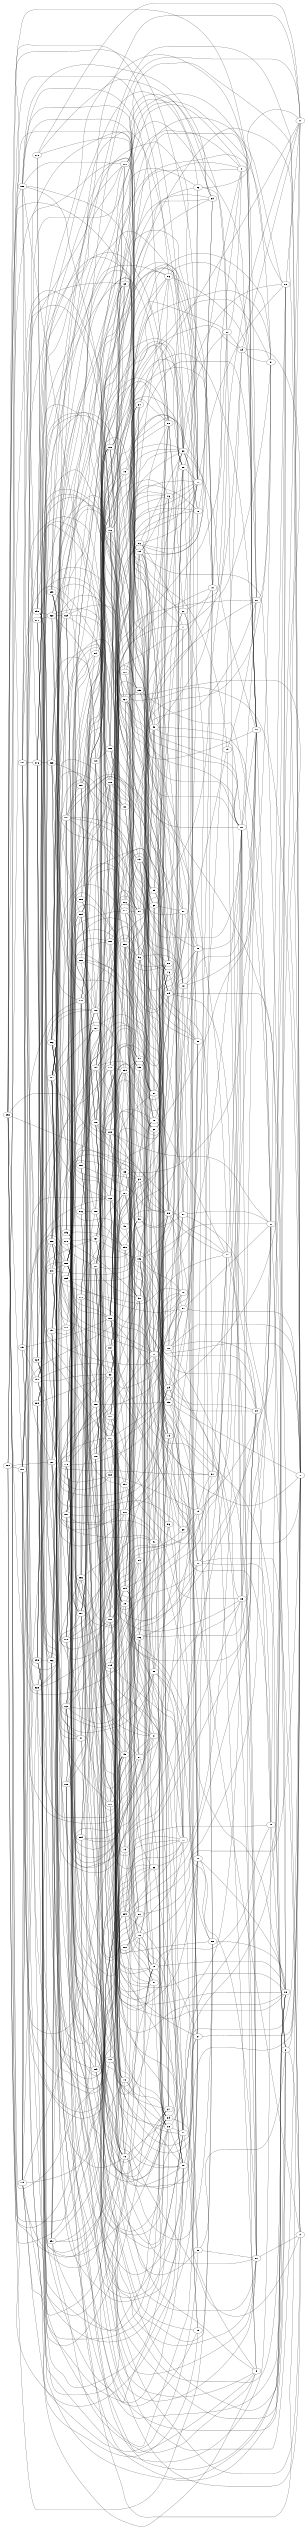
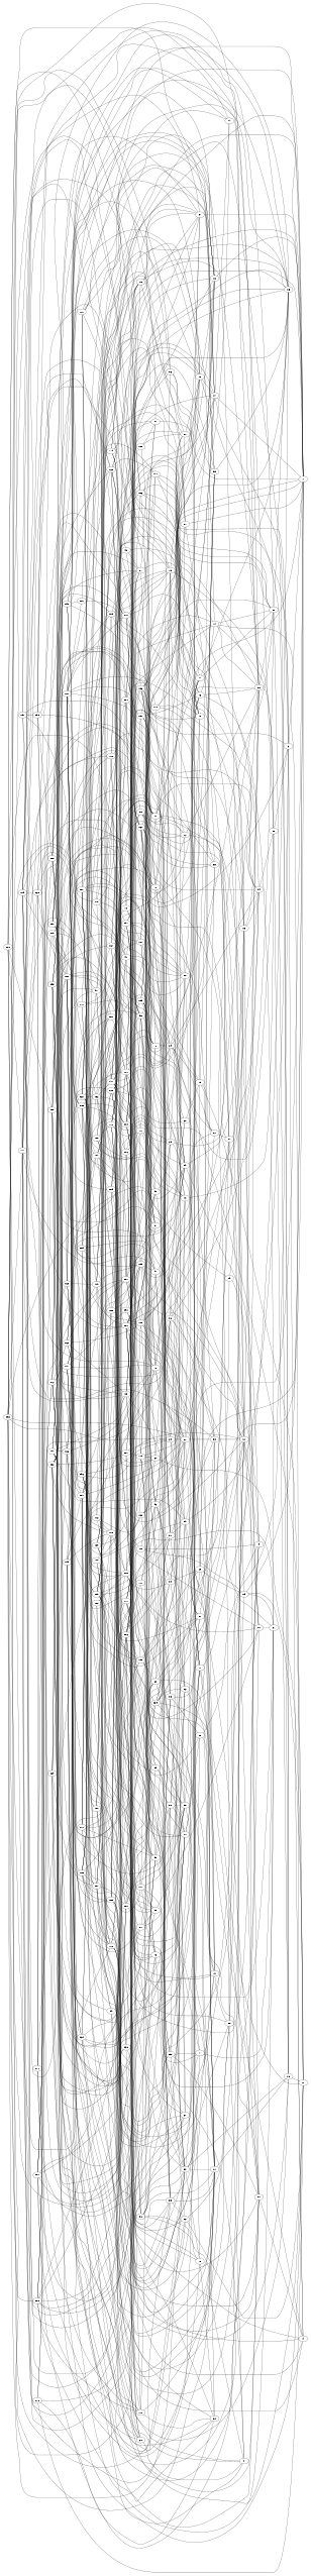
  graph {
    fontname="DejaVu Sans Mono"
    loops=0
    p=0.05
    rankdir=LR
    type=gnp
    node [fontname="DejaVu Sans Mono"]
    edge [fontname="DejaVu Sans Mono"]
    5
    4
    6
    0
    7
    3
    11
    2
    12
    13
    14
    16
    17
    10
    18
    19
    20
    1
    21
    15
    22
    23
    24
    9
    25
    26
    27
    28
    29
    31
    32
    34
    35
    36
    37
    38
    39
    40
    41
    43
    44
    45
    30
    46
    47
    48
    42
    49
    50
    51
    52
    53
    54
    33
    55
    56
    57
    58
    59
    60
    61
    62
    63
    64
    65
    66
    68
    69
    70
    71
    72
    73
    74
    75
    76
    77
    78
    79
    80
    81
    82
    83
    84
    85
    86
    87
    8
    88
    89
    90
    67
    91
    92
    93
    94
    95
    96
    97
    98
    99
    100
    101
    102
    103
    104
    105
    106
    107
    108
    109
    110
    111
    112
    113
    114
    115
    116
    117
    118
    119
    120
    121
    122
    123
    124
    125
    126
    127
    128
    129
    130
    131
    132
    133
    134
    135
    136
    137
    138
    139
    140
    141
    142
    143
    144
    145
    146
    147
    148
    n150 [label=749]
    150
    151
    152
    153
    154
    155
    156
    157
    158
    159
    160
    161
    162
    163
    164
    n166 [label=365]
    166
    167
    168
    169
    170
    171
    172
    173
    174
    n176 [label=475]
    176
    177
    178
    179
    180
    181
    182
    183
    184
    185
    186
    187
    188
    189
    190
    191
    192
    193
    n195 [label=894]
    195
    196
    197
    198
    199
    5 -- 4
    6 -- 4
    6 -- 0
    7 -- 3
    11 -- 2
    12 -- 3
    13 -- 6
    13 -- 11
    14 -- 11
    16 -- 14
    17 -- 4
    17 -- 11
    17 -- 10
    18 -- 4
    19 -- 13
    20 -- 14
    20 -- 1
    21 -- 11
    21 -- 15
    22 -- 0
    23 -- 21
    24 -- 12
    24 -- 23
    24 -- 9
    25 -- 19
    25 -- 22
    25 -- 23
    26 -- 12
    26 -- 23
    27 -- 19
    27 -- 24
    28 -- 11
    28 -- 17
    28 -- 18
    29 -- 4
    29 -- 3
    29 -- 2
    31 -- 12
    32 -- 1
    32 -- 25
    32 -- 29
    34 -- 27
    35 -- 15
    36 -- 2
    36 -- 32
    37 -- 21
    37 -- 15
    38 -- 24
    39 -- 9
    39 -- 25
    40 -- 2
    40 -- 34
    40 -- 35
    41 -- 32
    43 -- 13
    43 -- 15
    43 -- 39
    44 -- 0
    44 -- 13
    44 -- 21
    44 -- 23
    45 -- 30
    46 -- 3
    46 -- 23
    46 -- 44
    47 -- 15
    47 -- 22
    47 -- 41
    48 -- 5
    48 -- 15
    48 -- 24
    48 -- 42
    49 -- 12
    49 -- 25
    50 -- 5
    50 -- 11
    50 -- 14
    50 -- 23
    50 -- 32
    50 -- 45
    51 -- 28
    52 -- 4
    53 -- 14
    53 -- 36
    53 -- 47
    54 -- 4
-   54 -- 21
    54 -- 33
    55 -- 6
    55 -- 22
    56 -- 35
    56 -- 46
    57 -- 38
    58 -- 27
    58 -- 37
    58 -- 38
    58 -- 47
    59 -- 6
    59 -- 22
    59 -- 38
    59 -- 57
    60 -- 50
    60 -- 51
    60 -- 58
    60 -- 59
    61 -- 2
    61 -- 50
    61 -- 56
    61 -- 57
    61 -- 58
    62 -- 40
    63 -- 14
    63 -- 29
    63 -- 35
    63 -- 33
    64 -- 2
    64 -- 23
    65 -- 23
    65 -- 26
    65 -- 47
    66 -- 24
    66 -- 55
    68 -- 1
    69 -- 2
    69 -- 19
    69 -- 37
    69 -- 38
    69 -- 40
    69 -- 62
    70 -- 19
-   70 -- 43
+   70 -- 114
    70 -- 64
    71 -- 14
    71 -- 28
    71 -- 39
-   72 -- 45
    72 -- 69
    73 -- 17
    73 -- 41
    73 -- 43
    73 -- 47
    73 -- 65
    74 -- 24
    74 -- 55
    75 -- 9
    75 -- 29
    75 -- 64
    76 -- 53
    76 -- 74
    77 -- 18
    77 -- 19
    77 -- 24
    77 -- 27
    77 -- 37
    77 -- 53
    78 -- 35
    78 -- 39
    78 -- 47
    78 -- 60
    79 -- 13
    80 -- 16
    80 -- 54
    80 -- 63
    80 -- 79
    81 -- 16
    81 -- 25
    81 -- 31
    82 -- 7
    82 -- 42
    83 -- 35
    83 -- 62
    83 -- 74
    83 -- 82
    84 -- 16
    84 -- 58
    84 -- 59
    85 -- 10
    85 -- 23
    85 -- 32
    85 -- 60
    85 -- 73
    86 -- 7
    86 -- 14
    86 -- 1
    86 -- 45
    86 -- 50
    86 -- 72
    86 -- 82
    87 -- 25
    87 -- 28
    87 -- 8
    88 -- 46
    88 -- 63
    89 -- 82
    89 -- 83
    90 -- 19
    90 -- 21
    90 -- 24
    90 -- 41
    90 -- 88
    90 -- 67
    91 -- 46
    91 -- 60
    91 -- 87
    92 -- 37
    92 -- 53
    92 -- 58
    93 -- 4
    93 -- 16
    93 -- 72
    93 -- 8
    94 -- 5
    94 -- 39
    94 -- 76
    94 -- 88
    95 -- 14
    95 -- 43
    95 -- 83
    96 -- 46
    96 -- 47
    96 -- 66
    96 -- 69
    96 -- 80
    96 -- 90
    97 -- 18
    97 -- 36
    97 -- 43
    97 -- 82
    98 -- 65
    98 -- 84
-   98 -- 94
    99 -- 44
    99 -- 66
    99 -- 71
    99 -- 82
    99 -- 84
    99 -- 85
    100 -- 14
    100 -- 19
    100 -- 38
    100 -- 92
    100 -- 98
    101 -- 4
    101 -- 58
    101 -- 74
    101 -- 96
    102 -- 21
    102 -- 23
    102 -- 37
    103 -- 4
    103 -- 7
    103 -- 22
    103 -- 36
    103 -- 40
    104 -- 46
    104 -- 51
    104 -- 33
    104 -- 76
    104 -- 77
    104 -- 88
    105 -- 27
    105 -- 61
    105 -- 63
    105 -- 83
    106 -- 6
    106 -- 14
    106 -- 18
    106 -- 21
    106 -- 28
    106 -- 39
    106 -- 42
    106 -- 76
    106 -- 90
-   107 -- 18
    107 -- 15
    107 -- 28
    107 -- 34
    107 -- 41
    107 -- 72
    107 -- 93
    107 -- 100
    108 -- 0
    108 -- 38
    108 -- 93
    109 -- 5
    109 -- 21
    109 -- 39
    109 -- 51
    109 -- 66
    109 -- 84
    109 -- 98
    110 -- 5
    110 -- 21
    110 -- 45
    110 -- 48
    110 -- 50
    110 -- 65
    110 -- 79
    110 -- 100
    110 -- 103
    111 -- 14
    111 -- 79
    111 -- 96
    112 -- 3
    112 -- 17
    112 -- 18
    112 -- 41
    112 -- 57
    112 -- 65
    112 -- 79
    112 -- 96
    113 -- 51
    113 -- 52
    113 -- 73
-   113 -- 74
    114 -- 17
    114 -- 18
    114 -- 72
    114 -- 95
    114 -- 96
    115 -- 3
    115 -- 12
    115 -- 18
    115 -- 34
    115 -- 80
    115 -- 81
    116 -- 31
    116 -- 45
    116 -- 79
    116 -- 98
    116 -- 104
    117 -- 39
    117 -- 44
    117 -- 42
    117 -- 56
    117 -- 57
    117 -- 58
    117 -- 90
    117 -- 101
    118 -- 4
    118 -- 32
    118 -- 30
    119 -- 27
    119 -- 45
    119 -- 52
    119 -- 64
    119 -- 8
    119 -- 89
    119 -- 67
    120 -- 37
    120 -- 40
    120 -- 43
    120 -- 108
    121 -- 27
    121 -- 48
    122 -- 15
    122 -- 50
    122 -- 33
    122 -- 62
    122 -- 68
    122 -- 71
    122 -- 87
    122 -- 119
    123 -- 4
    123 -- 19
    123 -- 22
    123 -- 53
    123 -- 54
    124 -- 98
    125 -- 41
    125 -- 30
    125 -- 50
    125 -- 103
    125 -- 112
    125 -- 116
    126 -- 17
    126 -- 19
    126 -- 29
    126 -- 44
    126 -- 72
    127 -- 7
    127 -- 60
    127 -- 78
    127 -- 89
    127 -- 98
    127 -- 109
    127 -- 119
    128 -- 31
    128 -- 99
    128 -- 115
    128 -- 122
    129 -- 0
    129 -- 15
    129 -- 22
    129 -- 89
    129 -- 94
    129 -- 122
    130 -- 41
    130 -- 48
    130 -- 69
    130 -- 74
    130 -- 75
    130 -- 76
    130 -- 77
    130 -- 84
    130 -- 105
    130 -- 118
    130 -- 120
    131 -- 1
    131 -- 15
    131 -- 34
    131 -- 50
    131 -- 59
    131 -- 62
    131 -- 72
    131 -- 77
    131 -- 78
    131 -- 103
    131 -- 112
    131 -- 118
    131 -- 126
    132 -- 82
    132 -- 86
    132 -- 92
    132 -- 95
    133 -- 5
    133 -- 41
    133 -- 100
    133 -- 117
    134 -- 4
    134 -- 12
    134 -- 26
    134 -- 87
    134 -- 93
-   31 -- 123
+   134 -- 123
    135 -- 3
    135 -- 35
    135 -- 37
    135 -- 50
-   135 -- 104
    135 -- 134
    136 -- 3
    136 -- 16
    136 -- 17
    136 -- 30
    136 -- 52
    136 -- 64
    136 -- 68
    136 -- 84
    136 -- 102
    136 -- 106
    136 -- 111
    137 -- 6
    137 -- 11
    137 -- 20
    137 -- 40
    137 -- 68
    137 -- 74
-   137 -- 78
+   93 -- 78
    137 -- 67
    137 -- 128
    138 -- 53
    138 -- 95
    138 -- 115
    138 -- 128
    139 -- 0
    139 -- 16
    139 -- 37
    139 -- 43
    139 -- 30
    139 -- 49
    139 -- 63
    139 -- 88
    140 -- 32
    140 -- 48
    140 -- 52
    140 -- 75
    140 -- 100
    140 -- 125
    140 -- 135
    141 -- 7
    141 -- 12
    141 -- 44
    141 -- 50
    141 -- 51
    141 -- 73
    141 -- 100
    141 -- 105
    142 -- 25
    142 -- 43
    142 -- 33
    142 -- 79
    142 -- 93
    142 -- 105
    143 -- 4
    143 -- 19
    143 -- 22
    143 -- 24
    143 -- 65
    143 -- 70
    143 -- 78
    143 -- 79
    143 -- 85
    143 -- 110
    143 -- 136
    144 -- 28
    144 -- 31
    144 -- 76
    144 -- 82
    144 -- 67
    144 -- 139
    145 -- 57
    145 -- 71
    145 -- 88
    145 -- 110
    145 -- 114
    145 -- 125
    145 -- 133
    145 -- 140
    146 -- 53
    146 -- 87
    146 -- 101
    146 -- 128
    146 -- 133
    147 -- 13
    147 -- 21
    147 -- 43
-   147 -- 88
+   147 -- 69
    147 -- 82
    147 -- 8
    147 -- 92
    147 -- 93
    147 -- 107
    147 -- 112
    147 -- 116
    147 -- 134
    148 -- 15
    148 -- 22
    148 -- 26
    148 -- 28
    148 -- 47
    148 -- 69
    148 -- 116
    148 -- 117
    148 -- 132
    n150 -- 5
    n150 -- 4
    n150 -- 51
    n150 -- 74
    n150 -- 94
    n150 -- 134
    150 -- 38
    150 -- 102
    150 -- 131
    150 -- 143
    150 -- 144
    150 -- 147
    151 -- 20
    151 -- 22
    151 -- 34
    151 -- 51
    151 -- 68
    151 -- 8
    151 -- 98
    151 -- 122
    151 -- 124
    151 -- 130
    151 -- 131
    151 -- 145
    152 -- 25
    152 -- 41
    152 -- 47
    152 -- 88
    152 -- 125
    152 -- 143
    153 -- 10
    153 -- 9
    153 -- 69
    153 -- 80
    153 -- 99
    153 -- 122
+   153 -- 132
    153 -- 151
    154 -- 10
    154 -- 23
    154 -- 31
    154 -- 33
    154 -- 57
    154 -- 58
    154 -- 76
    154 -- 78
    154 -- 95
    154 -- 152
    155 -- 18
    155 -- 9
    155 -- 53
    155 -- 86
    155 -- 8
    155 -- 99
    155 -- 100
    155 -- 103
    156 -- 6
    156 -- 64
    156 -- 74
    156 -- 94
    156 -- 110
-   156 -- 48
+   156 -- 115
    156 -- 147
    157 -- 14
    157 -- 20
    157 -- 28
    157 -- 35
    157 -- 62
    157 -- 77
    157 -- 79
    157 -- 94
    157 -- 105
    157 -- 115
    157 -- 137
    158 -- 56
    158 -- 77
    158 -- 81
    158 -- 84
    158 -- 85
    158 -- 96
    158 -- 120
    158 -- 151
    159 -- 7
    159 -- 11
    159 -- 17
    159 -- 54
    159 -- 92
    159 -- 131
    159 -- 150
    160 -- 2
    160 -- 1
    160 -- 24
    160 -- 31
    160 -- 74
    160 -- 115
    160 -- 124
    160 -- 156
    161 -- 9
    161 -- 44
    161 -- 72
    161 -- 74
    161 -- 77
    161 -- 88
    161 -- 67
    161 -- 101
    161 -- 126
-   161 -- 127
    161 -- 129
    161 -- 156
    162 -- 22
    162 -- 38
    162 -- 33
    162 -- 135
    162 -- 140
    162 -- 143
    162 -- 160
    163 -- 88
    163 -- 94
    163 -- 99
    163 -- 105
    163 -- 112
    163 -- 140
    163 -- 150
    163 -- 160
    164 -- 4
    164 -- 6
    164 -- 16
    164 -- 27
    164 -- 46
    164 -- 59
    164 -- 73
    164 -- 82
    164 -- 96
    164 -- 102
    n166 -- 39
    n166 -- 89
    n166 -- 95
    n166 -- 107
    n166 -- 142
    n166 -- 151
    n166 -- 158
    166 -- 25
    166 -- 47
    166 -- 66
    166 -- 78
    166 -- 117
    166 -- 124
    166 -- 125
    166 -- 154
    167 -- 43
    167 -- 64
    167 -- 84
    167 -- 106
    167 -- 117
    167 -- 134
    168 -- 16
    168 -- 17
    168 -- 48
    168 -- 76
    168 -- 91
    168 -- 93
    168 -- 102
    168 -- 142
    169 -- 80
    169 -- 97
    169 -- 104
    169 -- 108
    169 -- 114
    169 -- 136
    169 -- 137
    169 -- 166
    170 -- 1
    170 -- 28
    170 -- 69
    170 -- 72
    170 -- 92
    170 -- 97
    170 -- 151
    171 -- 6
    171 -- 39
    171 -- 50
    171 -- 54
    171 -- 95
    171 -- 96
    171 -- 122
    171 -- 132
    171 -- 137
    171 -- 141
    172 -- 2
    172 -- 30
    172 -- 83
    172 -- 90
    172 -- 158
    173 -- 49
    173 -- 87
    173 -- 93
    173 -- 150
    173 -- 167
    174 -- 36
    174 -- 67
    174 -- 115
    174 -- 118
    174 -- 142
    174 -- 162
    174 -- 170
    n176 -- 54
    n176 -- 58
    n176 -- 73
    n176 -- 78
    n176 -- 84
    n176 -- 67
    n176 -- 125
    n176 -- 137
    n176 -- 144
    n176 -- 155
    176 -- 18
    176 -- 24
    176 -- 53
    176 -- 71
    176 -- 67
    176 -- 97
    176 -- 102
    176 -- 117
    176 -- 118
    176 -- 163
    177 -- 21
    177 -- 38
    177 -- 66
    177 -- 73
+   177 -- 76
    177 -- 90
    177 -- 92
    177 -- 95
    177 -- 135
    177 -- 156
    177 -- n166
    177 -- 168
    178 -- 5
    178 -- 26
    178 -- 58
    178 -- 77
    178 -- 8
    178 -- 128
    179 -- 10
    179 -- 42
    179 -- 55
    179 -- 66
    179 -- 71
    179 -- 78
    179 -- 126
    179 -- 141
    179 -- 145
    179 -- n166
    179 -- 168
    180 -- 18
    180 -- 57
    180 -- 59
    180 -- 83
    180 -- 87
    180 -- 99
    180 -- 130
    180 -- 166
    180 -- 167
    181 -- 30
    181 -- 57
    181 -- 59
-   181 -- 88
+   181 -- 69
    181 -- 118
    181 -- 132
    181 -- 136
    181 -- 139
    181 -- 153
    181 -- 176
    182 -- 4
    182 -- 18
    182 -- 15
    182 -- 28
    182 -- 93
    182 -- 106
    182 -- 132
    182 -- 150
    183 -- 14
    183 -- 31
    183 -- 48
    183 -- 58
    183 -- 71
    183 -- 124
    183 -- 148
    184 -- 4
    184 -- 17
    184 -- 26
    184 -- 36
    184 -- 42
    184 -- 61
    184 -- 77
    184 -- 81
    184 -- 83
    184 -- 100
    184 -- 112
    184 -- 120
    184 -- 121
    184 -- 124
    184 -- 142
    184 -- 154
    184 -- 168
    185 -- 55
    185 -- 59
    185 -- 98
    185 -- 125
    185 -- 128
    186 -- 3
    186 -- 2
    186 -- 15
    186 -- 23
    186 -- 34
    186 -- 68
    186 -- 108
    186 -- 127
    186 -- 128
    186 -- 134
    186 -- 151
    186 -- 164
    187 -- 15
    187 -- 9
    187 -- 42
+   187 -- 61
    187 -- 68
    187 -- 95
    187 -- 132
    187 -- 136
    187 -- 164
    187 -- 176
    188 -- 14
    188 -- 26
    188 -- 35
-   26 -- 50
+   188 -- 50
    188 -- 70
    188 -- 82
    188 -- 126
    188 -- 153
    188 -- 177
    189 -- 4
    189 -- 0
    189 -- 79
    189 -- 95
    189 -- 119
    189 -- 133
    189 -- 139
    190 -- 5
    190 -- 43
    190 -- 45
    190 -- 42
    190 -- 99
    190 -- 142
    190 -- 158
    190 -- 164
    191 -- 0
    191 -- 52
    191 -- 65
    191 -- 78
    191 -- 100
    192 -- 5
    192 -- 12
    192 -- 24
    192 -- 76
    192 -- 87
    192 -- 88
    192 -- 145
    192 -- 155
    192 -- 162
    192 -- 164
    192 -- 168
    193 -- 23
-   193 -- 17
+   193 -- 42
    193 -- 50
    193 -- 52
    193 -- 56
    193 -- 58
    193 -- 59
    193 -- 60
    193 -- 82
    193 -- 8
    193 -- 109
    193 -- 125
    193 -- 177
    193 -- 181
    n195 -- 9
    n195 -- 39
    n195 -- 30
    n195 -- 74
    n195 -- 78
    n195 -- 93
    n195 -- 161
    n195 -- n176
    n195 -- 191
    195 -- 13
    195 -- 24
    195 -- 26
    195 -- 28
    195 -- 61
    195 -- 109
    195 -- 128
    195 -- 129
    195 -- 166
    196 -- 14
    196 -- 24
    196 -- 60
    196 -- 8
    196 -- 95
    196 -- 97
    196 -- 108
    196 -- 115
    196 -- 137
    197 -- 23
    197 -- 27
    197 -- 43
    197 -- 131
    197 -- 139
    197 -- 147
    197 -- 190
    198 -- 17
    198 -- 18
    198 -- 15
    198 -- 53
    198 -- 104
    198 -- 121
    198 -- 178
    198 -- 196
    199 -- 14
    199 -- 24
    199 -- 39
    199 -- 58
    199 -- 68
    199 -- 117
    199 -- 118
    199 -- 128
    199 -- 152
    199 -- 154
  }
